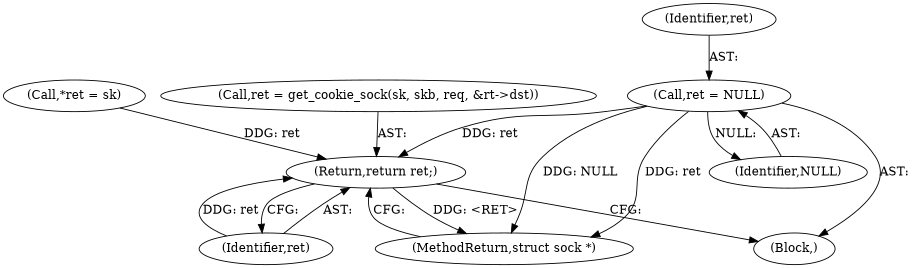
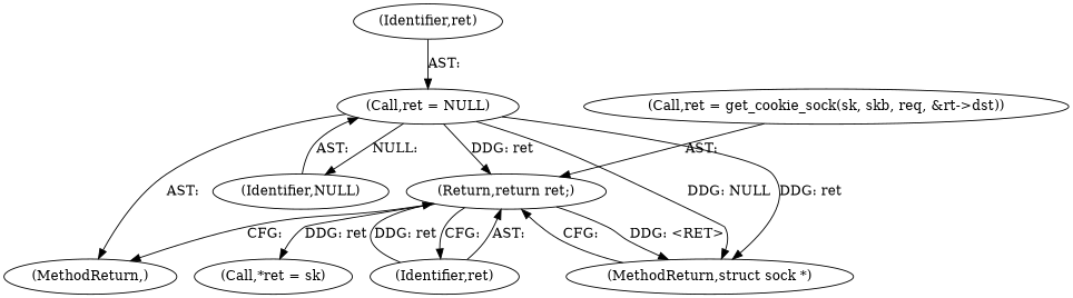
  digraph {
    n1 [label="(Call,ret = NULL)"]
    n2 [label="(Return,return ret;)"]
-   n3 [label="(Block,)"]
+   n3 [label="(MethodReturn,)"]
    n4 [label="(Identifier,NULL)"]
    n5 [label="(MethodReturn,struct sock *)"]
    n6 [label="(Identifier,ret)"]
    n7 [label="(Call,ret = get_cookie_sock(sk, skb, req, &rt->dst))"]
    n8 [label="(Identifier,ret)"]
    n9 [label="(Call,*ret = sk)"]
    n1 -> n2 [label="DDG: ret"]
    n1 -> n3 [label="AST: "]
    n1 -> n4 [label="NULL: "]
    n1 -> n5 [label="DDG: NULL"]
    n1 -> n5 [label="DDG: ret"]
    n2 -> n3 [label="CFG: "]
    n2 -> n5 [label="DDG: <RET>"]
    n2 -> n6 [label="CFG: "]
    n4 -> n1 [label="AST: "]
    n5 -> n2 [label="CFG: "]
    n6 -> n2 [label="AST: "]
    n6 -> n2 [label="DDG: ret"]
    n7 -> n2 [label="AST: "]
    n8 -> n1 [label="AST: "]
-   n9 -> n2 [label="DDG: ret"]
+   n2 -> n9 [label="DDG: ret"]
  }
